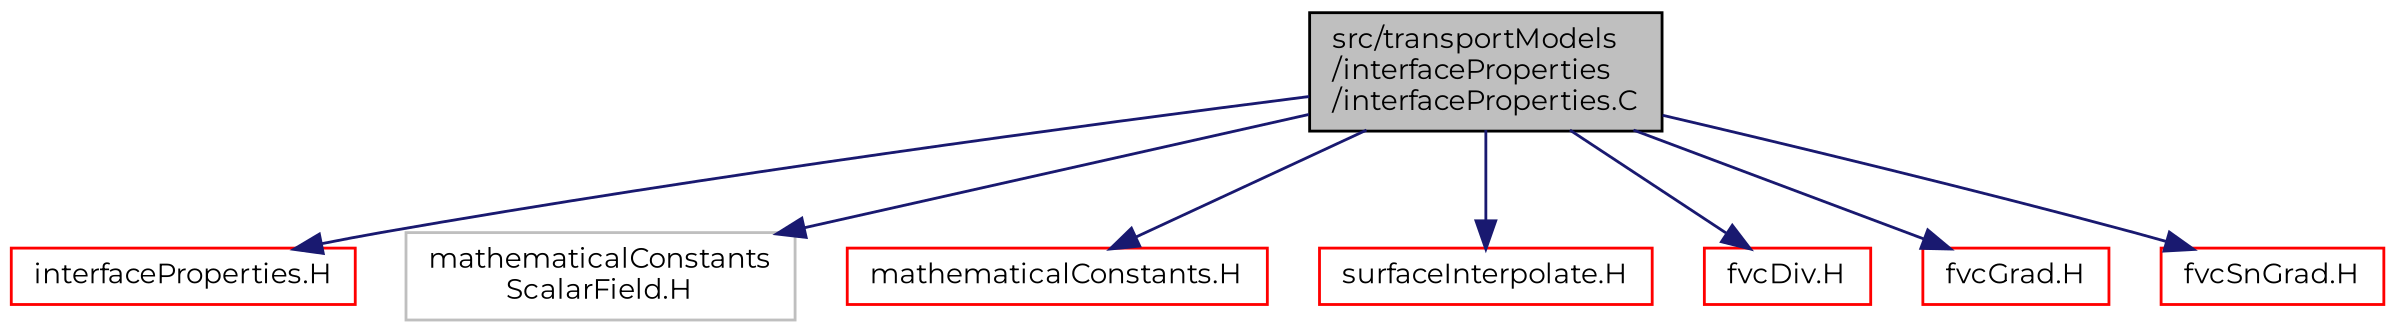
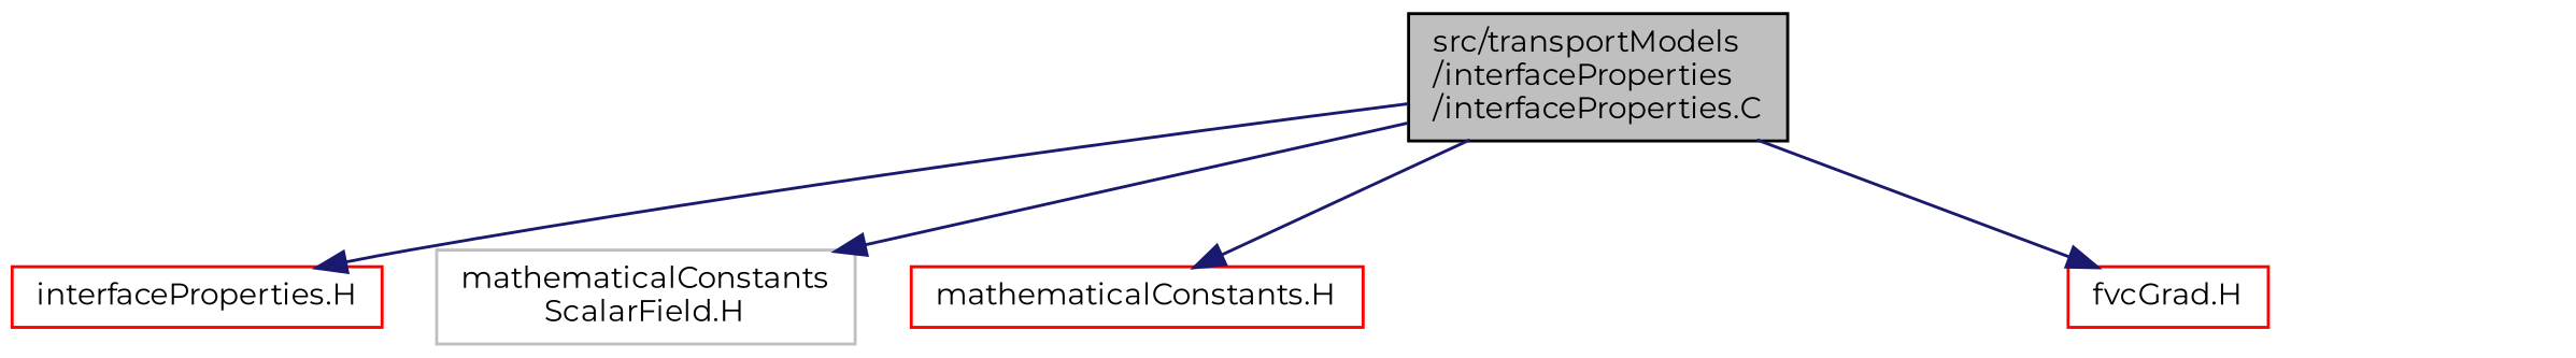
  digraph {
    fontname=Montserrat
    node [color=red fontname=Montserrat fontsize=10 shape=record]
    edge [color=midnightblue fontname=Montserrat fontsize=10 labelfontname=Helvetica labelfontsize=10 style=solid]
    n1 [color=black fillcolor=grey75 fontcolor=black height=0.2 label="src/transportModels\l/interfaceProperties\l/interfaceProperties.C" style=filled width=0.4]
    n2 [height=0.2 label="interfaceProperties.H" width=0.4]
    n3 [color=grey75 height=0.2 label="mathematicalConstants\lScalarField.H" width=0.4]
    n4 [height=0.2 label="mathematicalConstants.H" width=0.4]
-   n5 [height=0.2 label="surfaceInterpolate.H" width=0.4]
-   n6 [height=0.2 label="fvcDiv.H" width=0.4]
    n7 [height=0.2 label="fvcGrad.H" width=0.4]
-   n8 [height=0.2 label="fvcSnGrad.H" width=0.4]
    n1 -> n2
    n1 -> n3
    n1 -> n4
-   n1 -> n5
-   n1 -> n6
    n1 -> n7
-   n1 -> n8
  }
